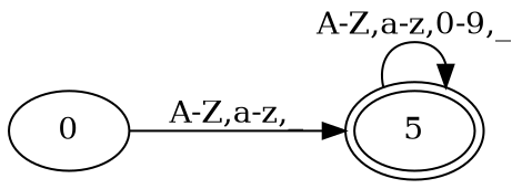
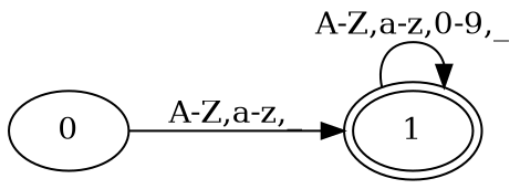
  digraph {
    ordering=out
    rankdir=LR
    fontname="DejaVu Serif"
    node [fontname="DejaVu Serif"]
    edge [fontname="DejaVu Serif"]
    n1 [label=0]
-   n2 [label=5 peripheries=2]
+   n2 [label=1 peripheries=2]
    n1 -> n2 [label="A-Z,a-z,_"]
    n2 -> n2 [label="A-Z,a-z,0-9,_"]
  }
